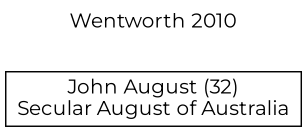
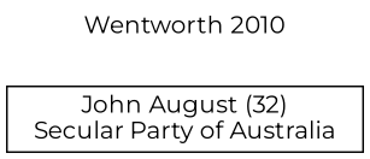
  digraph {
    label="Wentworth 2010"
    labelloc=t
    mclimit=10
    fontname=Montserrat
-   n1 [label="John August (32)\nSecular August of Australia" shape=box color=black fontname=Montserrat]
+   n1 [label="John August (32)\nSecular Party of Australia" shape=box color=black fontname=Montserrat]
  }
